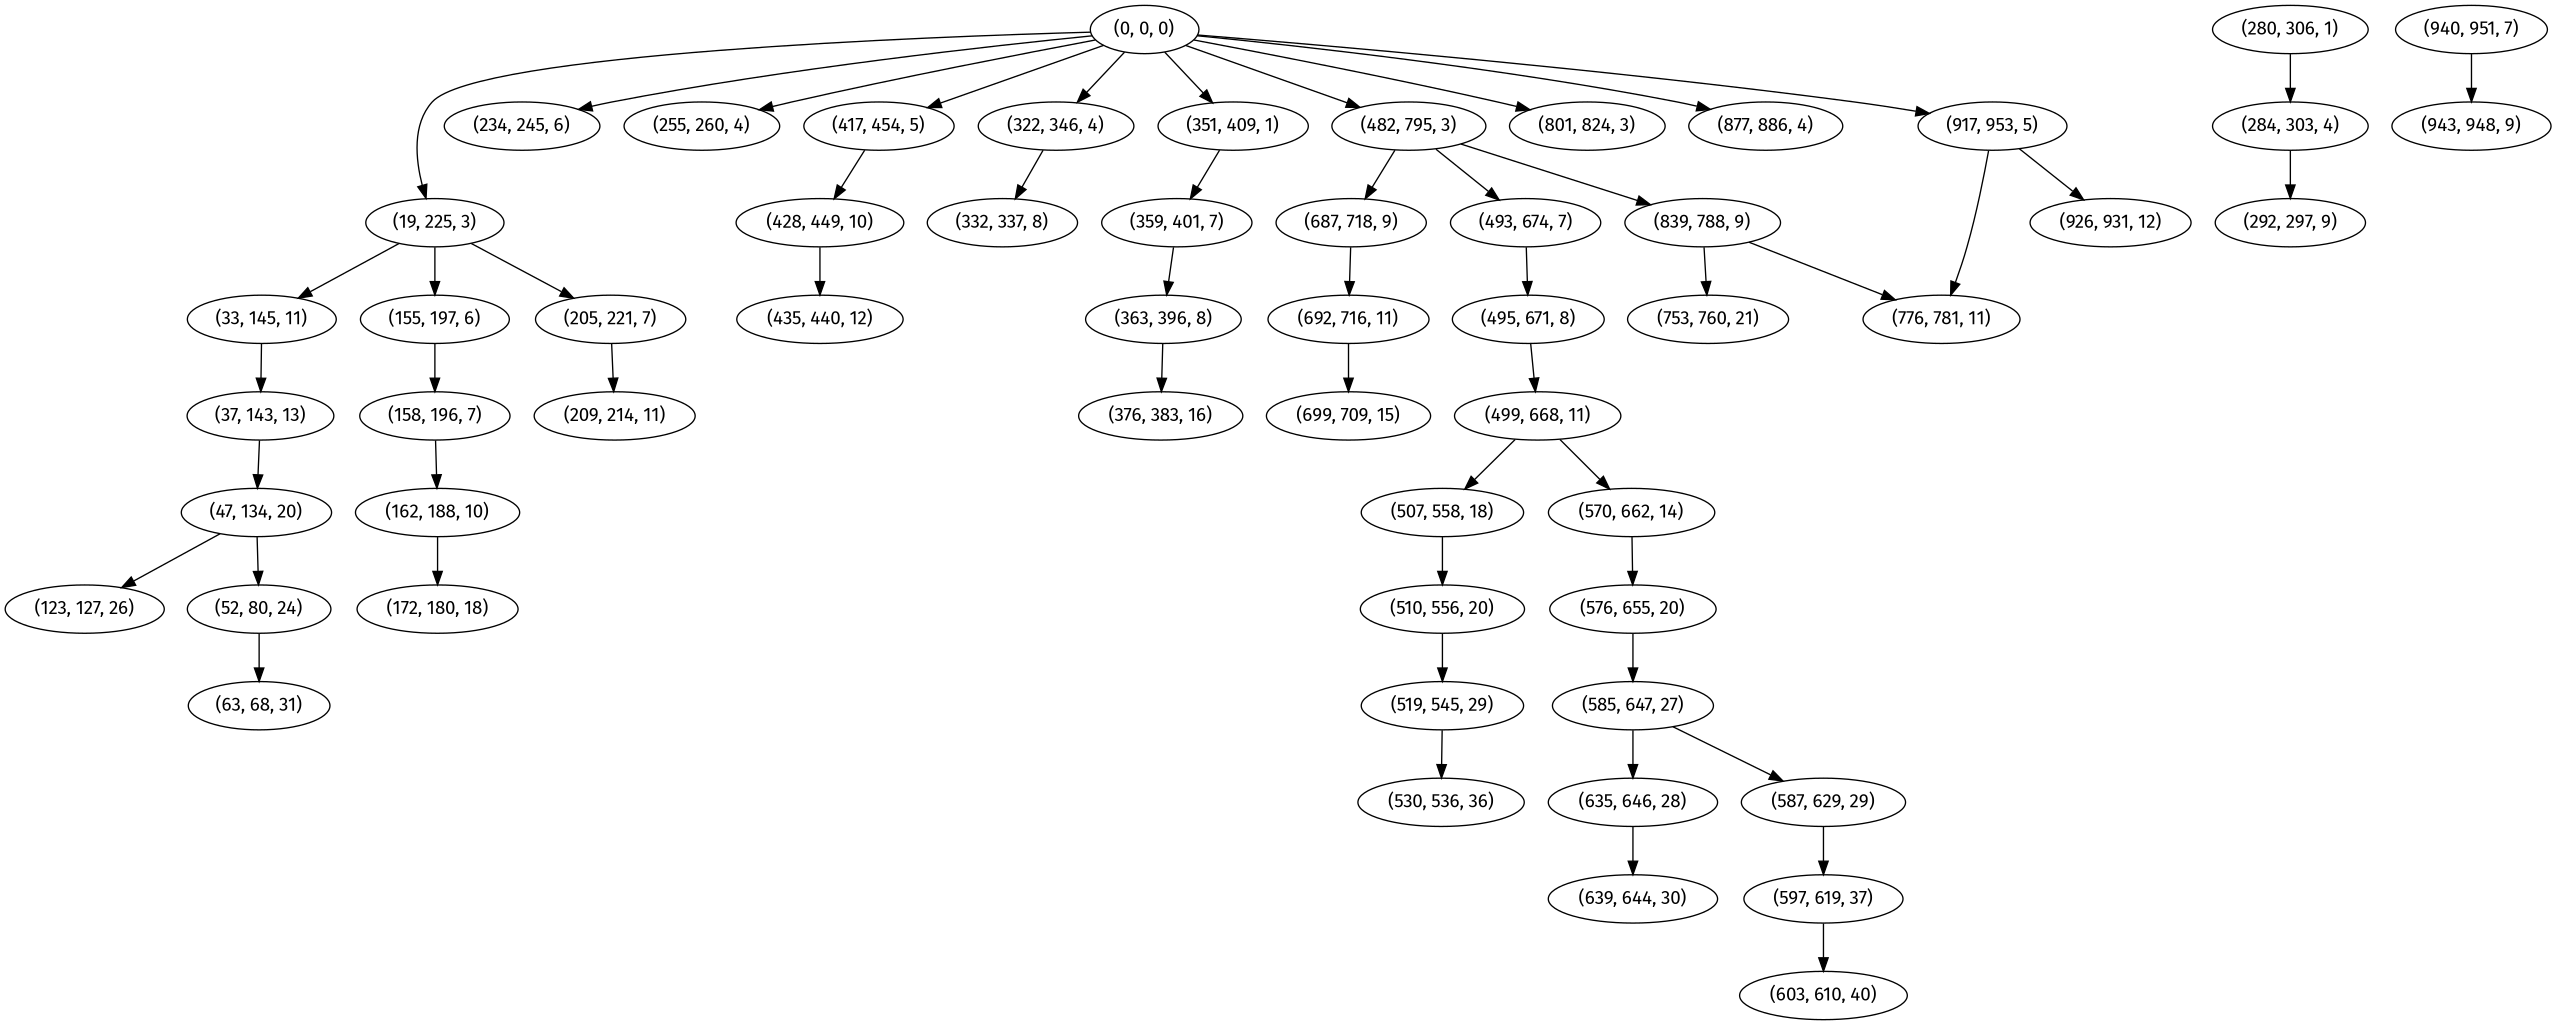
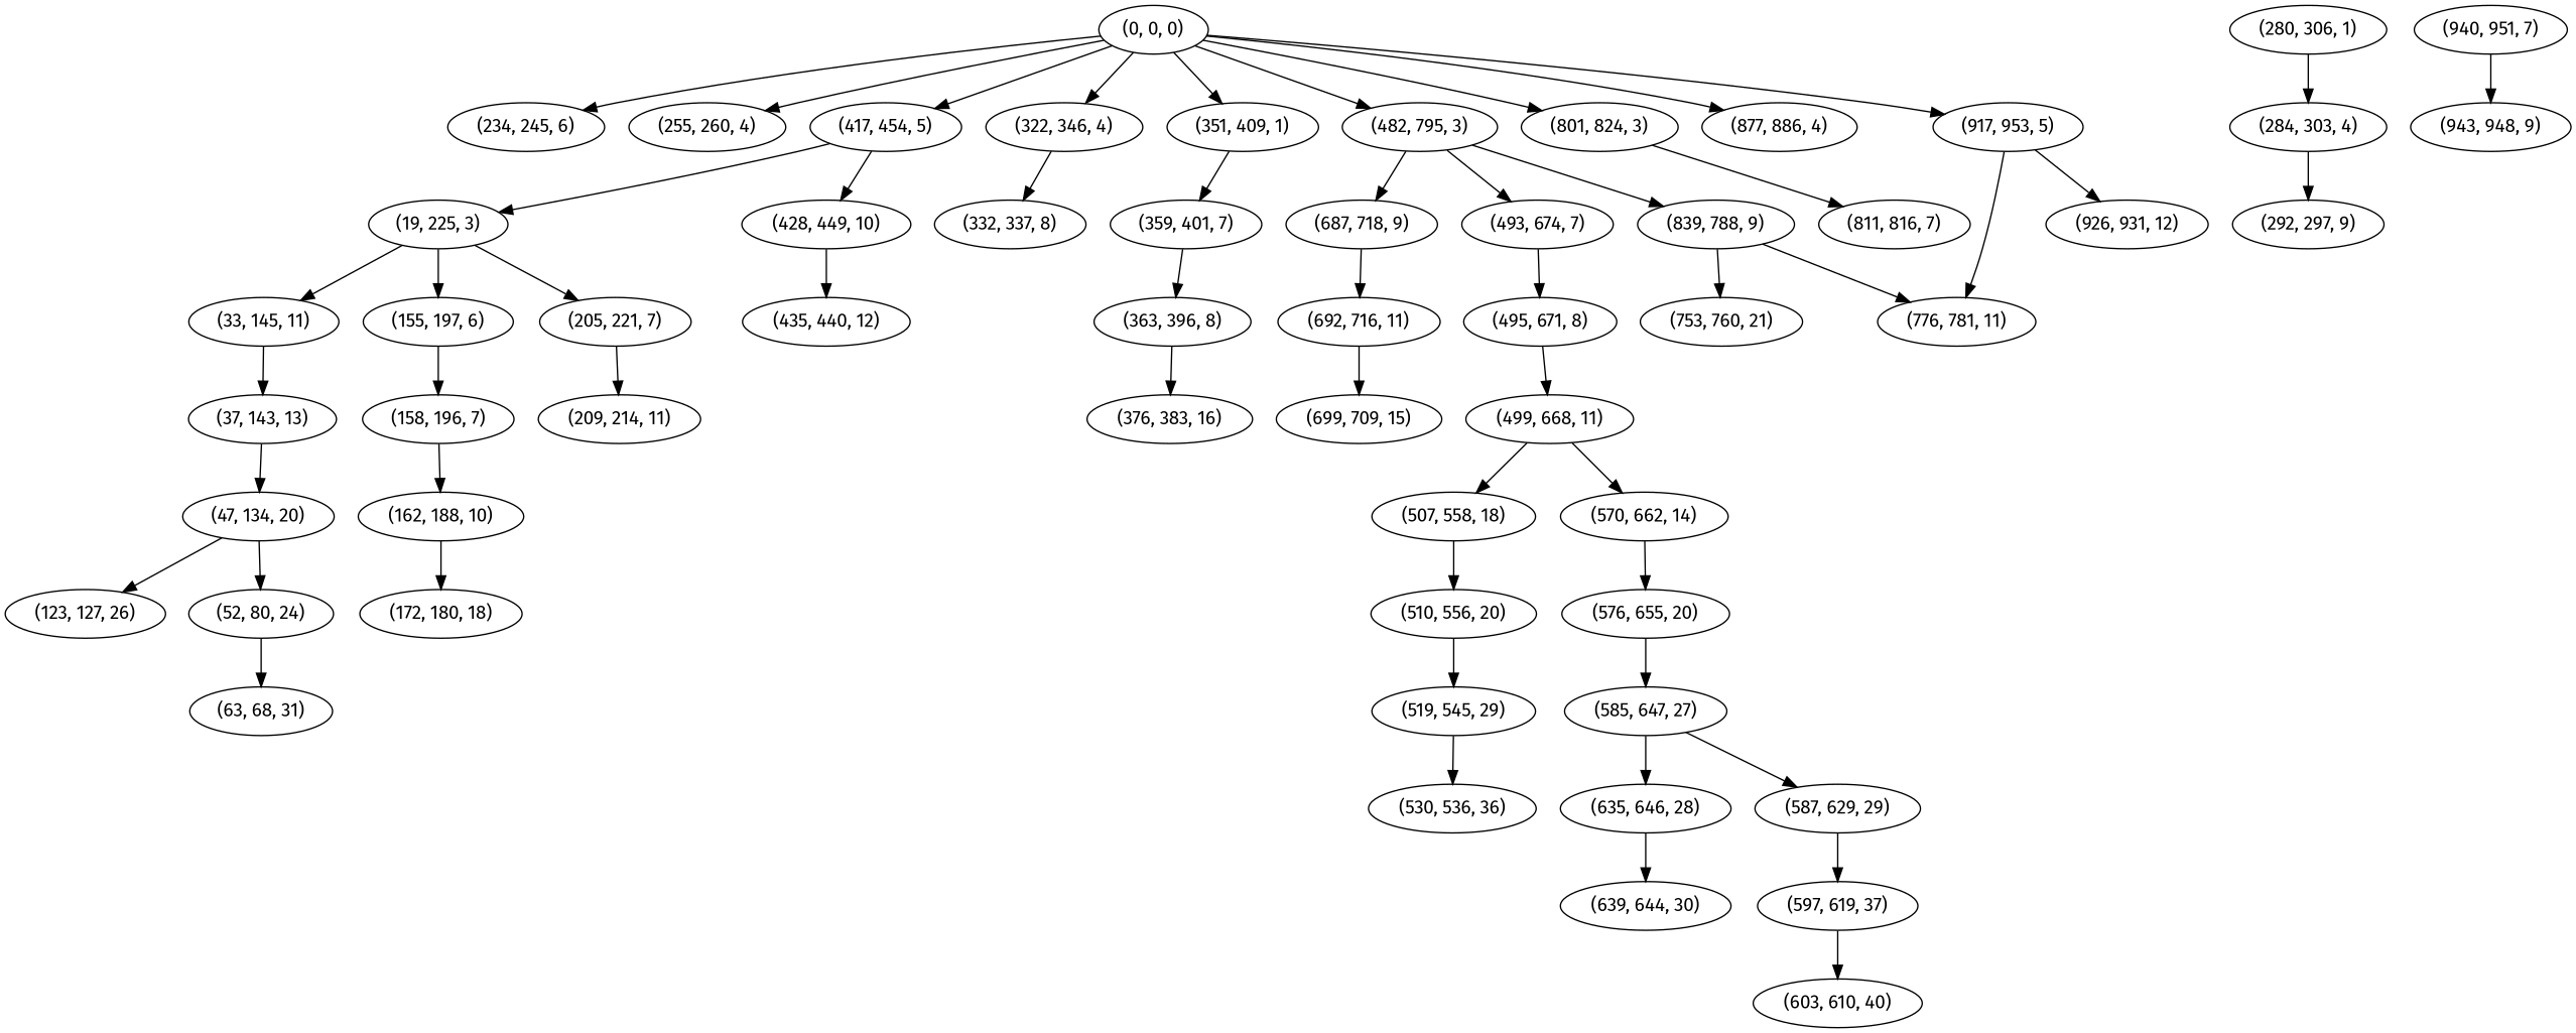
  digraph {
    fontname="Fira Sans"
    node [fontname="Fira Sans"]
    edge [fontname="Fira Sans"]
    "(0, 0, 0)"
    "(19, 225, 3)"
    "(234, 245, 6)"
    "(255, 260, 4)"
    "(322, 346, 4)"
    "(351, 409, 1)"
    "(417, 454, 5)"
    "(482, 795, 3)"
    "(801, 824, 3)"
    "(877, 886, 4)"
    "(917, 953, 5)"
    "(33, 145, 11)"
    "(155, 197, 6)"
    "(205, 221, 7)"
    "(280, 306, 1)"
    "(284, 303, 4)"
    "(332, 337, 8)"
    "(359, 401, 7)"
    "(428, 449, 10)"
    "(493, 674, 7)"
    "(687, 718, 9)"
    n22 [label="(839, 788, 9)"]
+   "(811, 816, 7)"
    "(776, 781, 11)"
    "(926, 931, 12)"
    "(37, 143, 13)"
    "(158, 196, 7)"
    "(209, 214, 11)"
    "(47, 134, 20)"
    "(52, 80, 24)"
    "(123, 127, 26)"
    "(63, 68, 31)"
    "(162, 188, 10)"
    "(172, 180, 18)"
    "(292, 297, 9)"
    "(363, 396, 8)"
    "(376, 383, 16)"
    "(435, 440, 12)"
    "(495, 671, 8)"
    "(692, 716, 11)"
    "(753, 760, 21)"
    "(499, 668, 11)"
    "(507, 558, 18)"
    "(570, 662, 14)"
    "(510, 556, 20)"
    "(576, 655, 20)"
    "(519, 545, 29)"
    "(530, 536, 36)"
    "(585, 647, 27)"
    "(587, 629, 29)"
    "(635, 646, 28)"
    "(597, 619, 37)"
    "(639, 644, 30)"
    "(603, 610, 40)"
    "(699, 709, 15)"
    "(940, 951, 7)"
    "(943, 948, 9)"
-   "(0, 0, 0)" -> "(19, 225, 3)"
+   "(417, 454, 5)" -> "(19, 225, 3)"
    "(0, 0, 0)" -> "(234, 245, 6)"
    "(0, 0, 0)" -> "(255, 260, 4)"
    "(0, 0, 0)" -> "(322, 346, 4)"
    "(0, 0, 0)" -> "(351, 409, 1)"
    "(0, 0, 0)" -> "(417, 454, 5)"
    "(0, 0, 0)" -> "(482, 795, 3)"
    "(0, 0, 0)" -> "(801, 824, 3)"
    "(0, 0, 0)" -> "(877, 886, 4)"
    "(0, 0, 0)" -> "(917, 953, 5)"
    "(19, 225, 3)" -> "(33, 145, 11)"
    "(19, 225, 3)" -> "(155, 197, 6)"
    "(19, 225, 3)" -> "(205, 221, 7)"
    "(322, 346, 4)" -> "(332, 337, 8)"
    "(351, 409, 1)" -> "(359, 401, 7)"
    "(417, 454, 5)" -> "(428, 449, 10)"
    "(482, 795, 3)" -> "(493, 674, 7)"
    "(482, 795, 3)" -> "(687, 718, 9)"
    "(482, 795, 3)" -> n22
+   "(801, 824, 3)" -> "(811, 816, 7)"
    "(917, 953, 5)" -> "(776, 781, 11)"
    "(917, 953, 5)" -> "(926, 931, 12)"
    "(33, 145, 11)" -> "(37, 143, 13)"
    "(155, 197, 6)" -> "(158, 196, 7)"
    "(205, 221, 7)" -> "(209, 214, 11)"
    "(280, 306, 1)" -> "(284, 303, 4)"
    "(284, 303, 4)" -> "(292, 297, 9)"
    "(359, 401, 7)" -> "(363, 396, 8)"
    "(428, 449, 10)" -> "(435, 440, 12)"
    "(493, 674, 7)" -> "(495, 671, 8)"
    "(687, 718, 9)" -> "(692, 716, 11)"
    n22 -> "(776, 781, 11)"
    n22 -> "(753, 760, 21)"
    "(37, 143, 13)" -> "(47, 134, 20)"
    "(158, 196, 7)" -> "(162, 188, 10)"
    "(47, 134, 20)" -> "(52, 80, 24)"
    "(47, 134, 20)" -> "(123, 127, 26)"
    "(52, 80, 24)" -> "(63, 68, 31)"
    "(162, 188, 10)" -> "(172, 180, 18)"
    "(363, 396, 8)" -> "(376, 383, 16)"
    "(495, 671, 8)" -> "(499, 668, 11)"
    "(692, 716, 11)" -> "(699, 709, 15)"
    "(499, 668, 11)" -> "(507, 558, 18)"
    "(499, 668, 11)" -> "(570, 662, 14)"
    "(507, 558, 18)" -> "(510, 556, 20)"
    "(570, 662, 14)" -> "(576, 655, 20)"
    "(510, 556, 20)" -> "(519, 545, 29)"
    "(576, 655, 20)" -> "(585, 647, 27)"
    "(519, 545, 29)" -> "(530, 536, 36)"
    "(585, 647, 27)" -> "(587, 629, 29)"
    "(585, 647, 27)" -> "(635, 646, 28)"
    "(587, 629, 29)" -> "(597, 619, 37)"
    "(635, 646, 28)" -> "(639, 644, 30)"
    "(597, 619, 37)" -> "(603, 610, 40)"
    "(940, 951, 7)" -> "(943, 948, 9)"
  }
